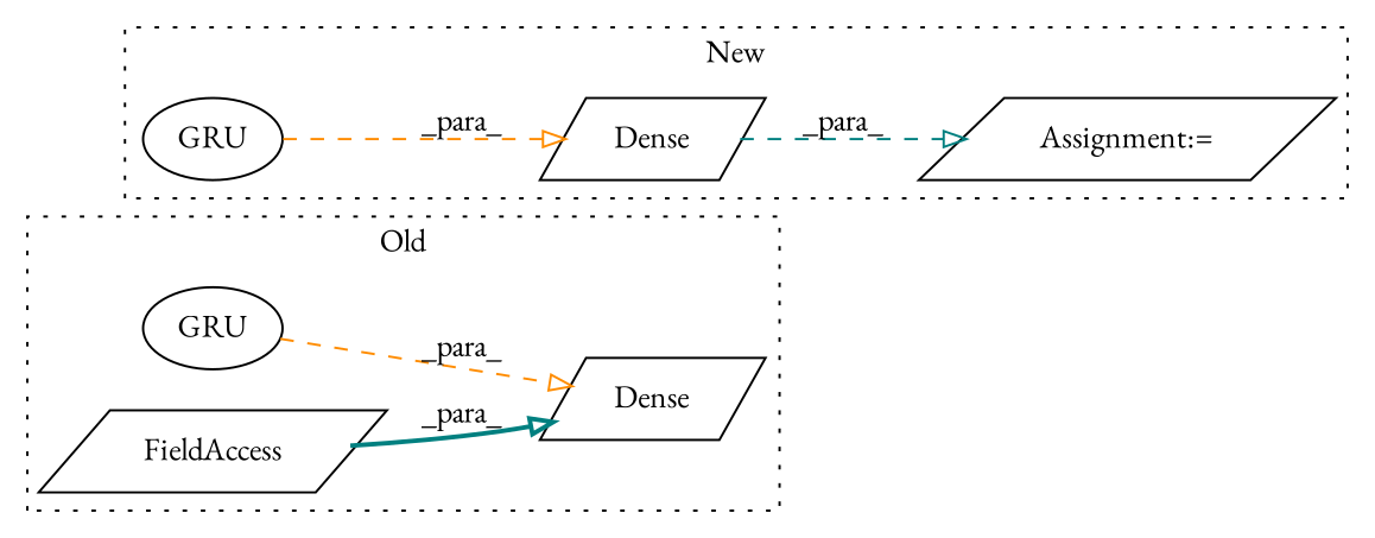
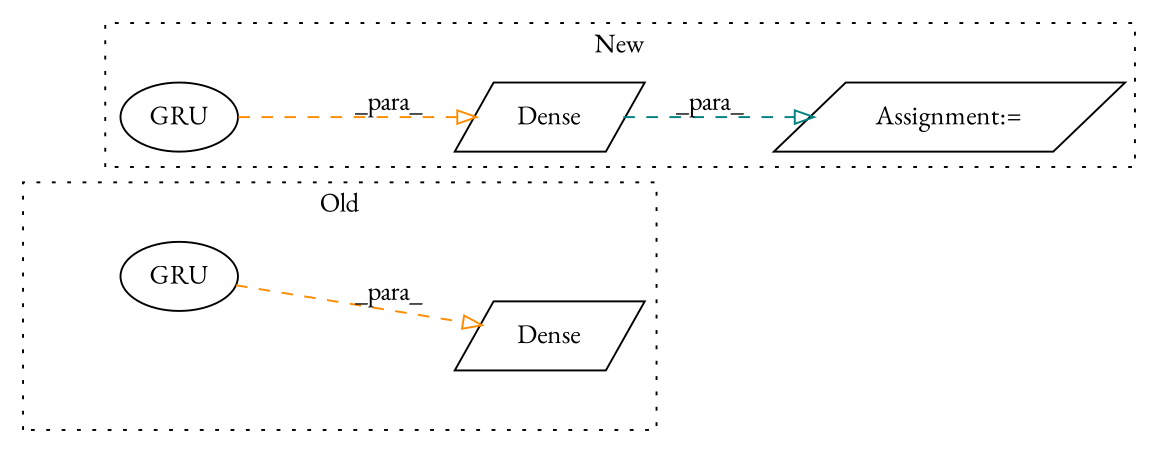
  digraph {
    rankdir=LR
    fontname="EB Garamond"
    node [a=32 l="4,1" shape=parallelogram fontname="EB Garamond"]
    edge [color=darkorange style=dashed arrowhead=onormal fontname="EB Garamond"]
    n1 [label=GRU s="17460,17514" shape=ellipse]
    n2 [l="6,1" label=Dense s="17541,17613"]
-   n3 [a=22 l=21 label=FieldAccess s=17583]
    n4 [label=GRU s="17007,17021" shape=ellipse]
    n5 [l="6,1" label=Dense s="17041,17057"]
    n6 [a=7 l=1 label="Assignment:=" s=17040]
    subgraph cluster_1 {
      label=Old
      style=dotted
      n1
      n2
-     n3
    }
    subgraph cluster_2 {
      label=New
      style=dotted
      n4
      n5
      n6
    }
    n1 -> n2 [label=_para_]
-   n3 -> n2 [label=_para_ color=teal style=bold]
    n4 -> n5 [label=_para_]
    n5 -> n6 [label=_para_ color=teal]
  }
